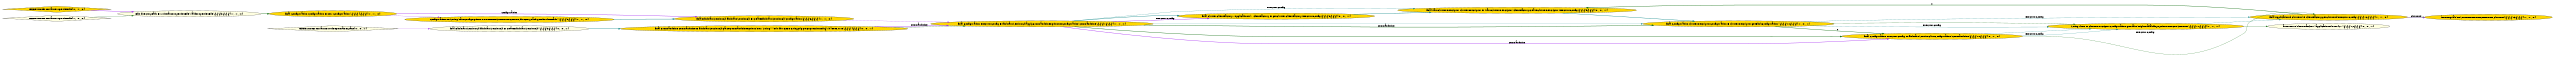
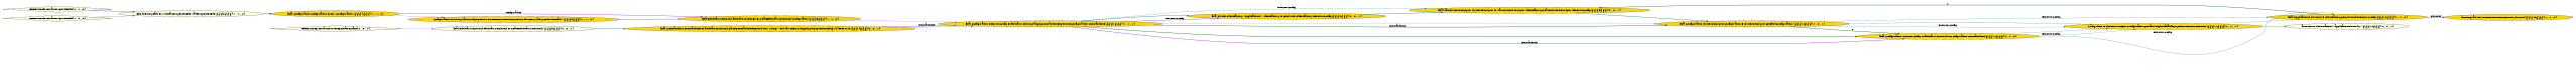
  digraph {
    rankdir=LR
    node [fillcolor=gold shape=ellipse style=filled]
    edge [style=solid color=teal]
    n1 [label="final Configuration configuration = new Configuration()@@@4@@@['1', '1', '0']"]
    n2 [label="final FlinkYarnSessionCli flinkYarnSessionCli = createFlinkYarnSessionCli(configuration)@@@6@@@['1', '1', '0']"]
    n3 [label="configuration.setString(YarnConfigOptions.PROPERTIES_FILE_LOCATION,directoryPath.getAbsolutePath())@@@5@@@['1', '1', '0']"]
    n4 [label="final YarnClusterDescriptor clusterDescriptor = (YarnClusterDescriptor)clientFactory.createClusterDescriptor(executorConfig)@@@9@@@['0', '0', '1']"]
    n5 [label="final Configuration clusterDescriptorConfiguration = clusterDescriptor.getFlinkConfiguration()@@@10@@@['1', '0', '1']"]
    n6 [label="final CommandLine commandLine = flinkYarnSessionCli.parseCommandLineOptions(new String((((edu.fdu.CPPDG.tinypdg.pe.ExpressionInfo@1b4e0e8,true)@@@4@@@['0', '0', '1']"]
    n7 [label="final Configuration executorConfig = flinkYarnSessionCli.applyCommandLineOptionsToConfiguration(commandLine)@@@7@@@['1', '1', '1']"]
    n8 [label="assertEquals(TEST_YARN_APPLICATION_ID,clusterId)@@@13@@@['1', '1', '0']"]
    n9 [label="String zkNs = clusterDescriptorConfiguration.getValue(HighAvailabilityOptions.HA_CLUSTER_ID)@@@11@@@['1', '1', '1']"]
    n10 [label="final ApplicationId clusterId = clientFactory.getClusterId(executorConfig)@@@12@@@['1', '1', '0']"]
    n11 [fillcolor=lightyellow label="assertTrue(zkNs.matches(\"application_\d+_0042\"))@@@12@@@['0', '0', '1']"]
    n12 [fillcolor=lightyellow label="final FlinkYarnSessionCli flinkYarnSessionCli = createFlinkYarnSessionCli()@@@3@@@['0', '0', '1']"]
-   n13 [label="testResumeFromYarnPropertiesFile['0', '1', '0']" shape=diamond]
+   n13 [fillcolor=lightyellow label="testResumeFromYarnPropertiesFile['0', '1', '0']" shape=diamond]
    n14 [fillcolor=lightyellow label="File directoryPath = writeYarnPropertiesFile(validPropertiesFile)@@@3@@@['1', '1', '0']"]
    n15 [fillcolor=lightyellow label="testResumeFromYarnPropertiesFile['1', '0', '0']" shape=diamond]
    n16 [label="final Configuration executorConfig = flinkYarnSessionCli.toConfiguration(commandLine)@@@10@@@['0', '1', '0']"]
    n17 [fillcolor=lightyellow label="testResumeFromYarnIDZookeeperNamespace['0', '0', '1']" shape=diamond]
    n18 [label="final ClusterClientFactory<ApplicationId> clientFactory = getClusterClientFactory(executorConfig)@@@8@@@['0', '0', '1']"]
    n1 -> n2 [label=configuration style=bold color=purple]
    n1 -> n3 [color=purple]
    n2 -> n7 [color=purple]
    n3 -> n2 [style=bold]
    n4 -> n5 [style=bold]
    n5 -> n9 [color=darkgreen]
    n5 -> n9 [label=executorConfig]
    n5 -> n10 [label=executorConfig]
    n5 -> n16 [label=0 style=bold color=darkgreen]
    n6 -> n7 [label=commandLine style=bold color=purple]
    n6 -> n7 [color=darkgreen]
    n7 -> n4 [label=executorConfig]
    n7 -> n5
    n7 -> n5 [label=commandLine style=bold color=darkgreen]
    n7 -> n16 [style=bold color=darkgreen]
    n7 -> n16 [label=commandLine style=bold color=purple]
    n7 -> n18 [style=bold]
    n7 -> n18 [label=executorConfig style=bold color=purple]
    n9 -> n10
    n9 -> n11 [color=darkgreen]
    n10 -> n4 [label=0 style=bold color=darkgreen]
    n10 -> n8 [label=clusterId color=darkgreen]
    n10 -> n8 [color=purple]
    n12 -> n6 [style=bold]
    n13 -> n14 [style=bold color=purple]
    n14 -> n1 [style=bold color=darkgreen]
    n15 -> n14 [color=darkgreen]
    n16 -> n9
    n16 -> n9 [label=executorConfig]
    n16 -> n10 [label=executorConfig color=darkgreen]
    n17 -> n12 [color=purple]
    n18 -> n4 [style=bold]
  }
